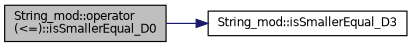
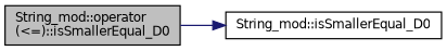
  digraph {
    rankdir=LR
    node [color=black fontname=Helvetica fontsize=10 shape=record style=filled]
    n1 [fillcolor=grey75 fontcolor=black height=0.2 label="String_mod::operator\l(\<=)::isSmallerEqual_D0" width=0.4]
-   n2 [fillcolor=white height=0.2 label="String_mod::isSmallerEqual_D3" width=0.4]
+   n2 [fillcolor=white height=0.2 label="String_mod::isSmallerEqual_D0" width=0.4]
    n1 -> n2 [color=midnightblue fontname=Helvetica fontsize=10 labelfontname=Helvetica labelfontsize=10 style=solid]
  }
